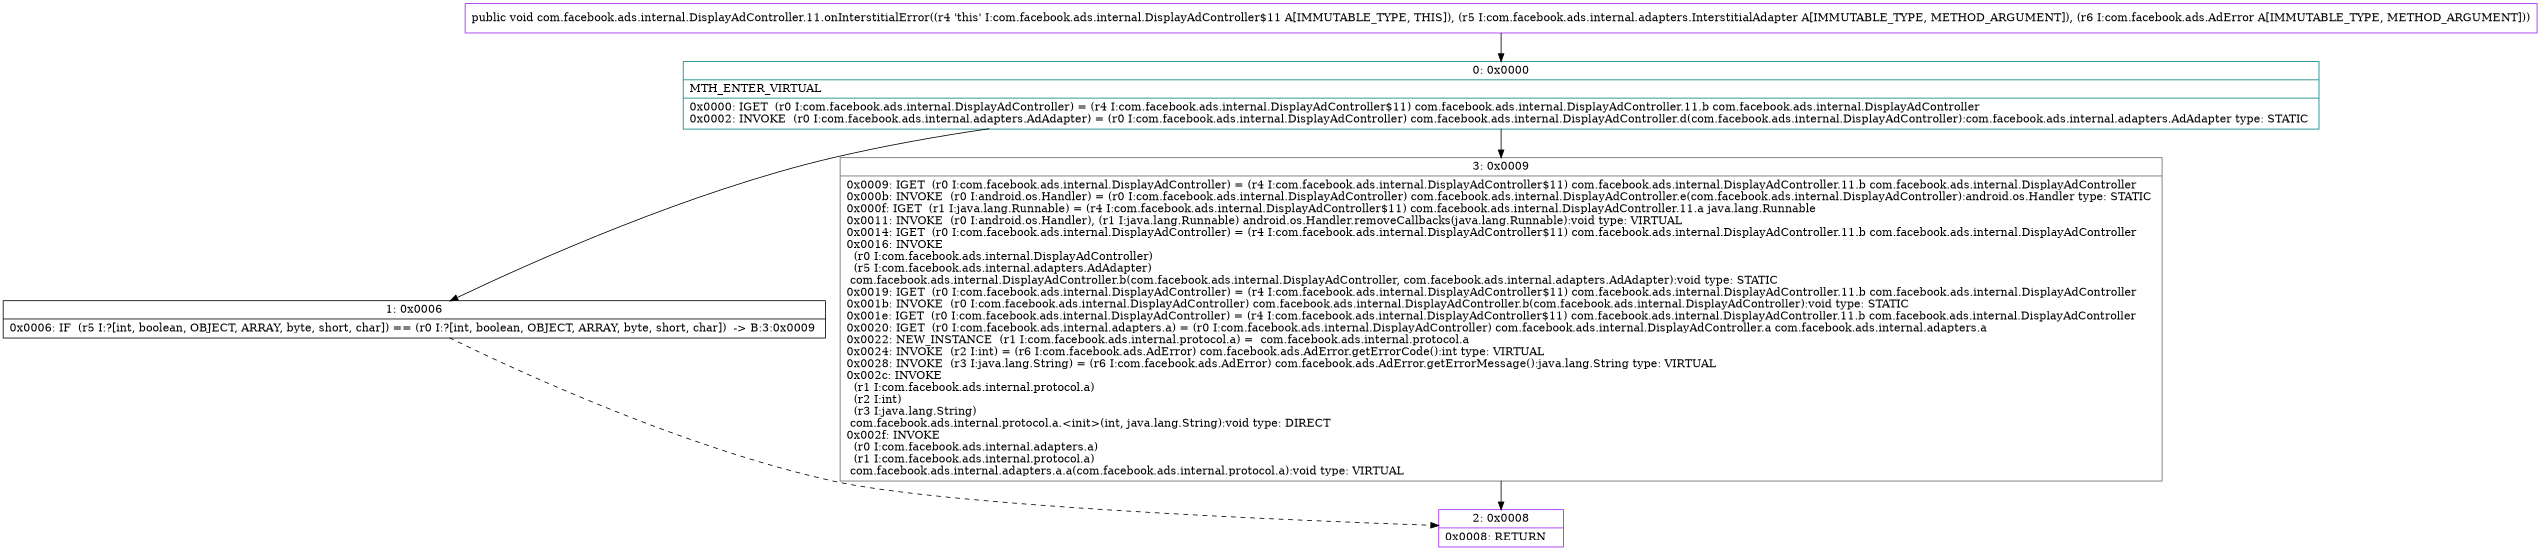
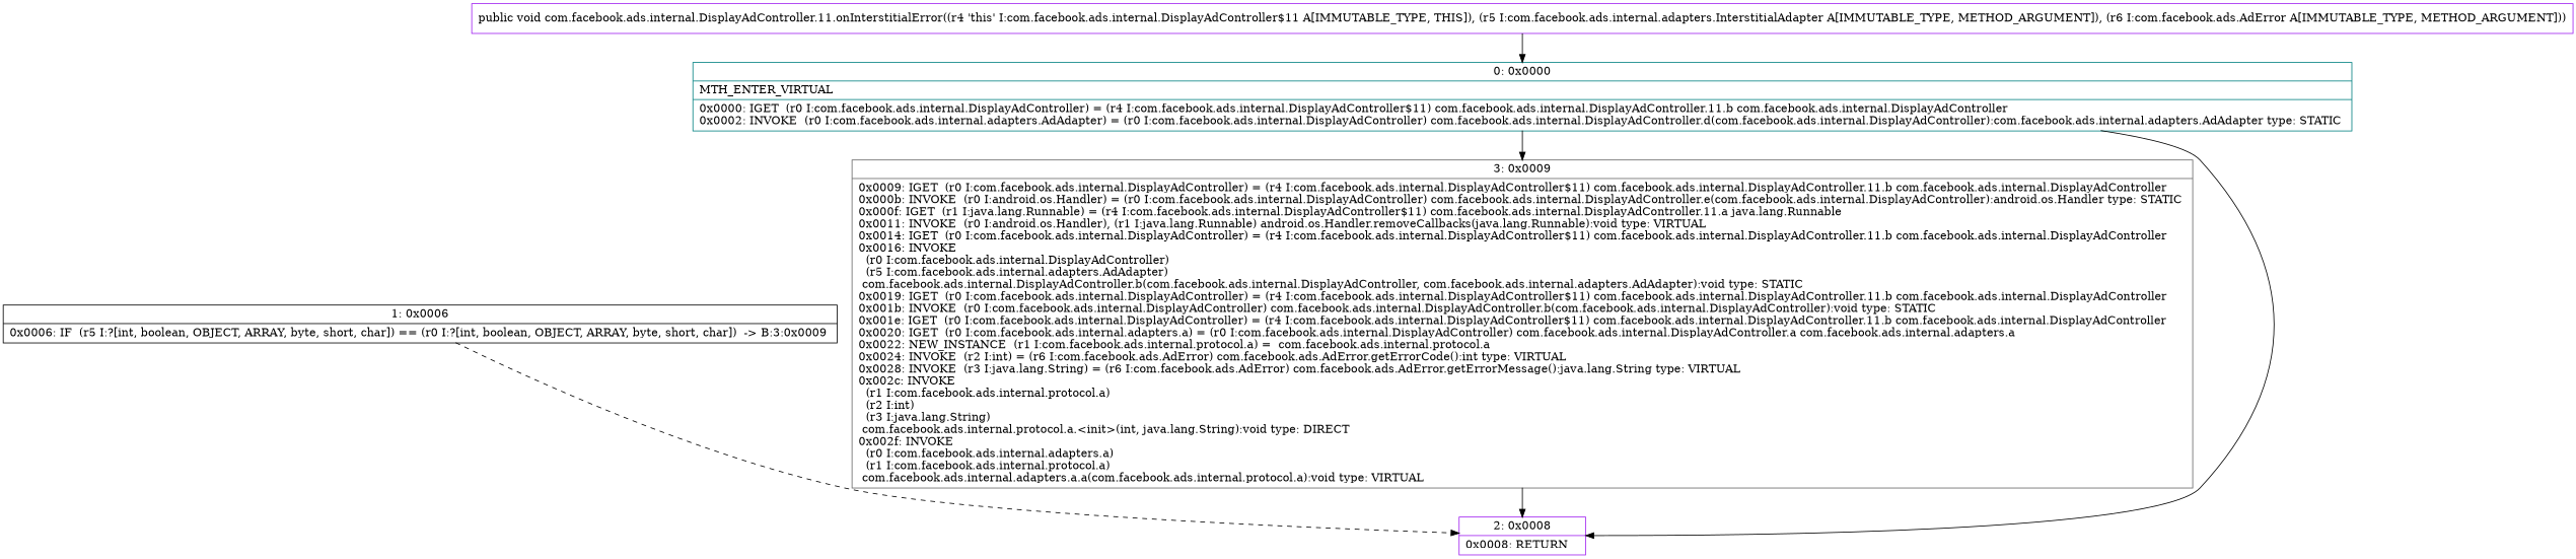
  digraph {
    node [color=purple shape=record]
    n1 [color=teal label="{0\:\ 0x0000|MTH_ENTER_VIRTUAL\l|0x0000: IGET  (r0 I:com.facebook.ads.internal.DisplayAdController) = (r4 I:com.facebook.ads.internal.DisplayAdController$11) com.facebook.ads.internal.DisplayAdController.11.b com.facebook.ads.internal.DisplayAdController \l0x0002: INVOKE  (r0 I:com.facebook.ads.internal.adapters.AdAdapter) = (r0 I:com.facebook.ads.internal.DisplayAdController) com.facebook.ads.internal.DisplayAdController.d(com.facebook.ads.internal.DisplayAdController):com.facebook.ads.internal.adapters.AdAdapter type: STATIC \l}"]
    n2 [color=black label="{1\:\ 0x0006|0x0006: IF  (r5 I:?[int, boolean, OBJECT, ARRAY, byte, short, char]) == (r0 I:?[int, boolean, OBJECT, ARRAY, byte, short, char])  \-\> B:3:0x0009 \l}"]
    n3 [color=gray40 label="{3\:\ 0x0009|0x0009: IGET  (r0 I:com.facebook.ads.internal.DisplayAdController) = (r4 I:com.facebook.ads.internal.DisplayAdController$11) com.facebook.ads.internal.DisplayAdController.11.b com.facebook.ads.internal.DisplayAdController \l0x000b: INVOKE  (r0 I:android.os.Handler) = (r0 I:com.facebook.ads.internal.DisplayAdController) com.facebook.ads.internal.DisplayAdController.e(com.facebook.ads.internal.DisplayAdController):android.os.Handler type: STATIC \l0x000f: IGET  (r1 I:java.lang.Runnable) = (r4 I:com.facebook.ads.internal.DisplayAdController$11) com.facebook.ads.internal.DisplayAdController.11.a java.lang.Runnable \l0x0011: INVOKE  (r0 I:android.os.Handler), (r1 I:java.lang.Runnable) android.os.Handler.removeCallbacks(java.lang.Runnable):void type: VIRTUAL \l0x0014: IGET  (r0 I:com.facebook.ads.internal.DisplayAdController) = (r4 I:com.facebook.ads.internal.DisplayAdController$11) com.facebook.ads.internal.DisplayAdController.11.b com.facebook.ads.internal.DisplayAdController \l0x0016: INVOKE  \l  (r0 I:com.facebook.ads.internal.DisplayAdController)\l  (r5 I:com.facebook.ads.internal.adapters.AdAdapter)\l com.facebook.ads.internal.DisplayAdController.b(com.facebook.ads.internal.DisplayAdController, com.facebook.ads.internal.adapters.AdAdapter):void type: STATIC \l0x0019: IGET  (r0 I:com.facebook.ads.internal.DisplayAdController) = (r4 I:com.facebook.ads.internal.DisplayAdController$11) com.facebook.ads.internal.DisplayAdController.11.b com.facebook.ads.internal.DisplayAdController \l0x001b: INVOKE  (r0 I:com.facebook.ads.internal.DisplayAdController) com.facebook.ads.internal.DisplayAdController.b(com.facebook.ads.internal.DisplayAdController):void type: STATIC \l0x001e: IGET  (r0 I:com.facebook.ads.internal.DisplayAdController) = (r4 I:com.facebook.ads.internal.DisplayAdController$11) com.facebook.ads.internal.DisplayAdController.11.b com.facebook.ads.internal.DisplayAdController \l0x0020: IGET  (r0 I:com.facebook.ads.internal.adapters.a) = (r0 I:com.facebook.ads.internal.DisplayAdController) com.facebook.ads.internal.DisplayAdController.a com.facebook.ads.internal.adapters.a \l0x0022: NEW_INSTANCE  (r1 I:com.facebook.ads.internal.protocol.a) =  com.facebook.ads.internal.protocol.a \l0x0024: INVOKE  (r2 I:int) = (r6 I:com.facebook.ads.AdError) com.facebook.ads.AdError.getErrorCode():int type: VIRTUAL \l0x0028: INVOKE  (r3 I:java.lang.String) = (r6 I:com.facebook.ads.AdError) com.facebook.ads.AdError.getErrorMessage():java.lang.String type: VIRTUAL \l0x002c: INVOKE  \l  (r1 I:com.facebook.ads.internal.protocol.a)\l  (r2 I:int)\l  (r3 I:java.lang.String)\l com.facebook.ads.internal.protocol.a.\<init\>(int, java.lang.String):void type: DIRECT \l0x002f: INVOKE  \l  (r0 I:com.facebook.ads.internal.adapters.a)\l  (r1 I:com.facebook.ads.internal.protocol.a)\l com.facebook.ads.internal.adapters.a.a(com.facebook.ads.internal.protocol.a):void type: VIRTUAL \l}"]
    n4 [label="{2\:\ 0x0008|0x0008: RETURN   \l}"]
    n5 [label="{public void com.facebook.ads.internal.DisplayAdController.11.onInterstitialError((r4 'this' I:com.facebook.ads.internal.DisplayAdController$11 A[IMMUTABLE_TYPE, THIS]), (r5 I:com.facebook.ads.internal.adapters.InterstitialAdapter A[IMMUTABLE_TYPE, METHOD_ARGUMENT]), (r6 I:com.facebook.ads.AdError A[IMMUTABLE_TYPE, METHOD_ARGUMENT])) }"]
-   n1 -> n2
+   n1 -> n4
    n1 -> n3
    n2 -> n4 [style=dashed]
    n3 -> n4
    n5 -> n1
  }
